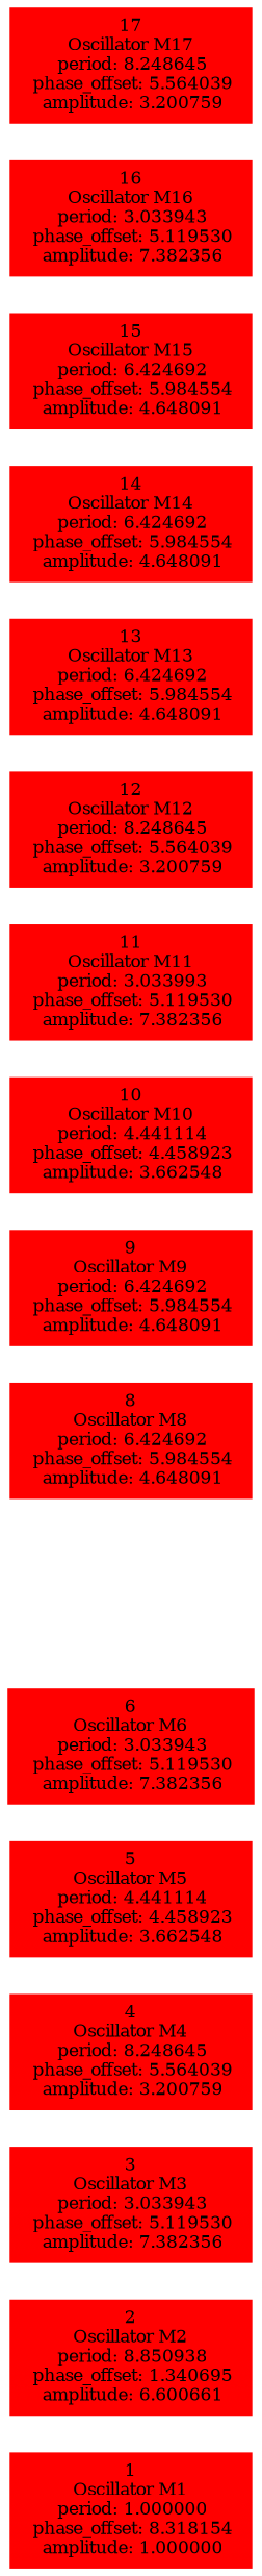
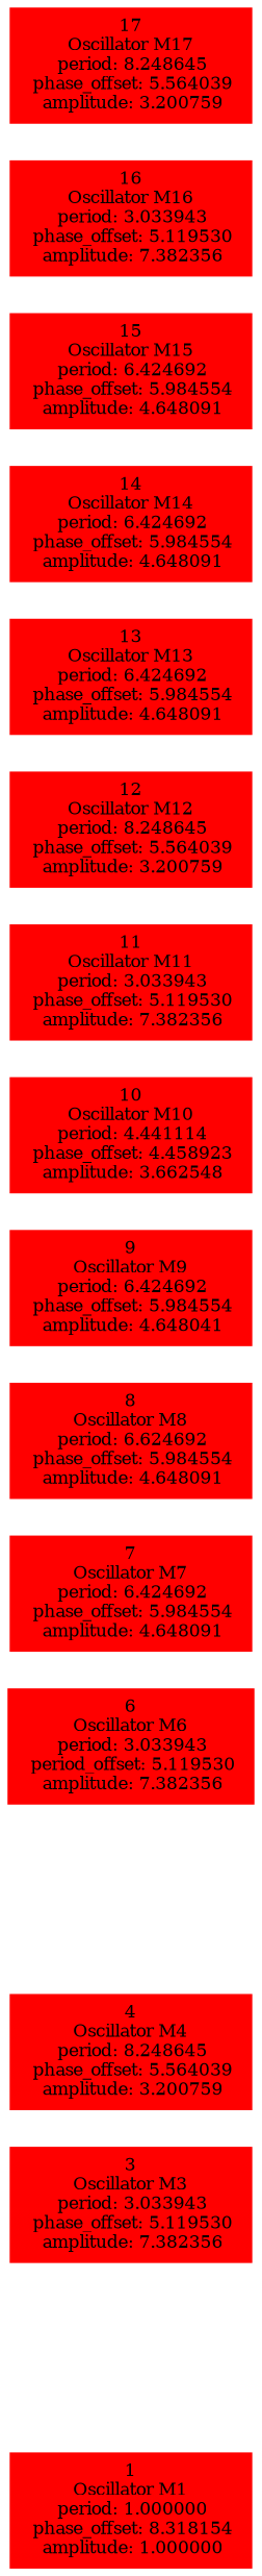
  digraph {
    forcelabels=true
    rankdir=LR
    node [color=red fontsize=8 shape=box style=filled]
    n1 [label=<1<BR />Oscillator M1<BR /> period: 1.000000<BR /> phase_offset: 8.318154<BR /> amplitude: 1.000000>]
-   n2 [label=<2<BR />Oscillator M2<BR /> period: 8.850938<BR /> phase_offset: 1.340695<BR /> amplitude: 6.600661>]
    n3 [label=<3<BR />Oscillator M3<BR /> period: 3.033943<BR /> phase_offset: 5.119530<BR /> amplitude: 7.382356>]
    n4 [label=<4<BR />Oscillator M4<BR /> period: 8.248645<BR /> phase_offset: 5.564039<BR /> amplitude: 3.200759>]
-   n5 [label=<5<BR />Oscillator M5<BR /> period: 4.441114<BR /> phase_offset: 4.458923<BR /> amplitude: 3.662548>]
-   n6 [label=<6<BR />Oscillator M6<BR /> period: 3.033943<BR /> phase_offset: 5.119530<BR /> amplitude: 7.382356>]
-   n8 [label=<8<BR />Oscillator M8<BR /> period: 6.424692<BR /> phase_offset: 5.984554<BR /> amplitude: 4.648091>]
-   n9 [label=<9<BR />Oscillator M9<BR /> period: 6.424692<BR /> phase_offset: 5.984554<BR /> amplitude: 4.648091>]
+   n6 [label=<6<BR />Oscillator M6<BR /> period: 3.033943<BR /> period_offset: 5.119530<BR /> amplitude: 7.382356>]
+   n7 [label=<7<BR />Oscillator M7<BR /> period: 6.424692<BR /> phase_offset: 5.984554<BR /> amplitude: 4.648091>]
+   n8 [label=<8<BR />Oscillator M8<BR /> period: 6.624692<BR /> phase_offset: 5.984554<BR /> amplitude: 4.648091>]
+   n9 [label=<9<BR />Oscillator M9<BR /> period: 6.424692<BR /> phase_offset: 5.984554<BR /> amplitude: 4.648041>]
    n10 [label=<10<BR />Oscillator M10<BR /> period: 4.441114<BR /> phase_offset: 4.458923<BR /> amplitude: 3.662548>]
-   n11 [label=<11<BR />Oscillator M11<BR /> period: 3.033993<BR /> phase_offset: 5.119530<BR /> amplitude: 7.382356>]
+   n11 [label=<11<BR />Oscillator M11<BR /> period: 3.033943<BR /> phase_offset: 5.119530<BR /> amplitude: 7.382356>]
    n12 [label=<12<BR />Oscillator M12<BR /> period: 8.248645<BR /> phase_offset: 5.564039<BR /> amplitude: 3.200759>]
    n13 [label=<13<BR />Oscillator M13<BR /> period: 6.424692<BR /> phase_offset: 5.984554<BR /> amplitude: 4.648091>]
    n14 [label=<14<BR />Oscillator M14<BR /> period: 6.424692<BR /> phase_offset: 5.984554<BR /> amplitude: 4.648091>]
    n15 [label=<15<BR />Oscillator M15<BR /> period: 6.424692<BR /> phase_offset: 5.984554<BR /> amplitude: 4.648091>]
    n16 [label=<16<BR />Oscillator M16<BR /> period: 3.033943<BR /> phase_offset: 5.119530<BR /> amplitude: 7.382356>]
    n17 [label=<17<BR />Oscillator M17<BR /> period: 8.248645<BR /> phase_offset: 5.564039<BR /> amplitude: 3.200759>]
  }
